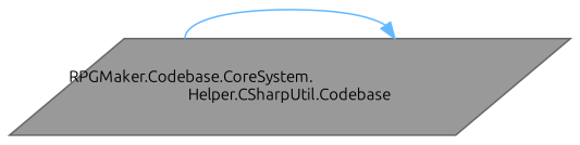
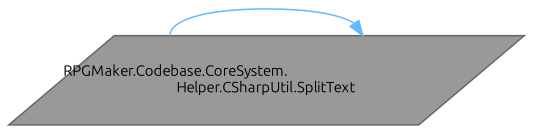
  digraph {
    rankdir=LR
    fontname=Ubuntu
-   n1 [color=gray40 fillcolor=grey60 fontcolor=black fontname=Ubuntu fontsize=10 height=0.2 label="RPGMaker.Codebase.CoreSystem.\lHelper.CSharpUtil.Codebase" shape=parallelogram style=filled width=0.4]
+   n1 [color=gray40 fillcolor=grey60 fontcolor=black fontname=Ubuntu fontsize=10 height=0.2 label="RPGMaker.Codebase.CoreSystem.\lHelper.CSharpUtil.SplitText" shape=parallelogram style=filled width=0.4]
    n1 -> n1 [color=steelblue1 fontname=Ubuntu fontsize=10 labelfontname=Helvetica labelfontsize=10 style=solid]
  }
